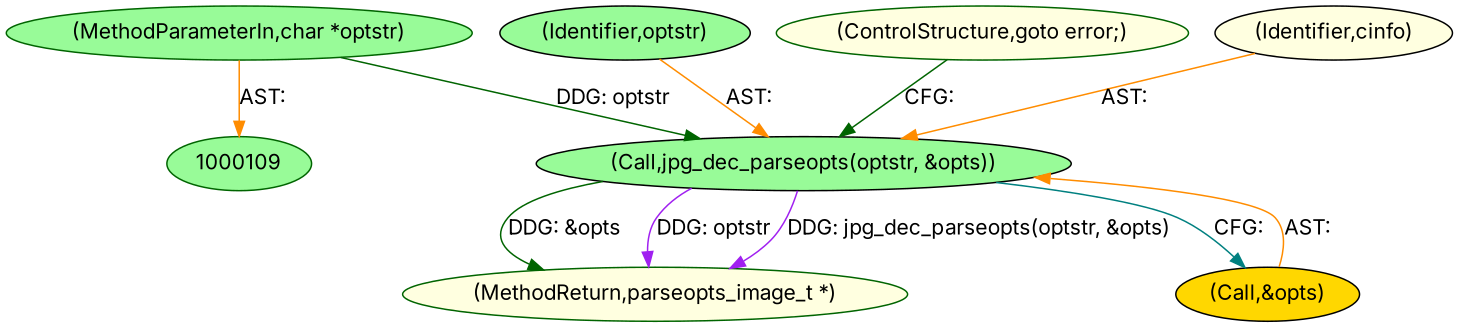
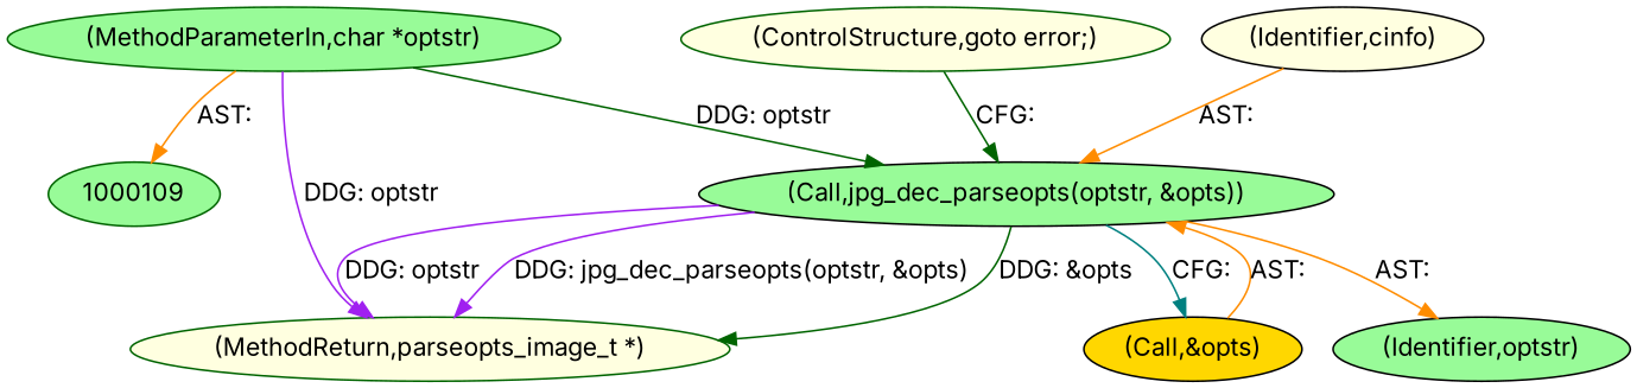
  digraph {
    fontname=Inter
    node [color=black fillcolor=palegreen fontname=Inter style=filled]
    edge [color=darkorange fontname=Inter]
    n1 [label="(Call,jpg_dec_parseopts(optstr, &opts))"]
    n2 [color=darkgreen fillcolor=lightyellow label="(MethodReturn,parseopts_image_t *)"]
    n3 [fillcolor=gold label="(Call,&opts)"]
    n4 [color=darkgreen label="(MethodParameterIn,char *optstr)"]
    1000109 [color=darkgreen]
    n6 [label="(Identifier,optstr)"]
    n7 [color=darkgreen fillcolor=lightyellow label="(ControlStructure,goto error;)"]
    n8 [fillcolor=lightyellow label="(Identifier,cinfo)"]
    n1 -> n2 [color=darkgreen label="DDG: &opts"]
    n1 -> n2 [color=purple label="DDG: optstr"]
    n1 -> n2 [color=purple label="DDG: jpg_dec_parseopts(optstr, &opts)"]
    n1 -> n3 [color=teal label="CFG: "]
    n3 -> n1 [label="AST: "]
    n4 -> n1 [color=darkgreen label="DDG: optstr"]
+   n4 -> n2 [color=purple label="DDG: optstr"]
    n4 -> 1000109 [label="AST: "]
-   n6 -> n1 [label="AST: "]
+   n1 -> n6 [label="AST: "]
    n7 -> n1 [color=darkgreen label="CFG: "]
    n8 -> n1 [label="AST: "]
  }
